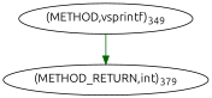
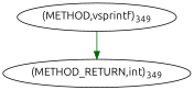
  digraph {
    fontname=Ubuntu
    node [fontname=Ubuntu]
    n1 [label=<(METHOD,vsprintf)<SUB>349</SUB>>]
-   n2 [label=<(METHOD_RETURN,int)<SUB>379</SUB>>]
+   n2 [label=<(METHOD_RETURN,int)<SUB>349</SUB>>]
    n1 -> n2 [color=darkgreen fontname=Ubuntu]
  }
